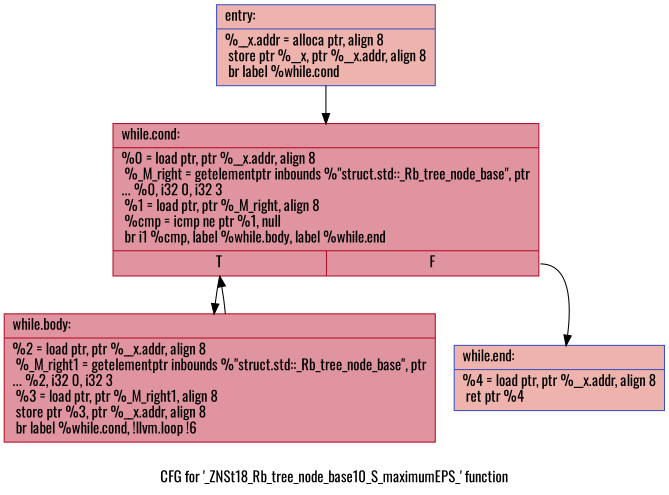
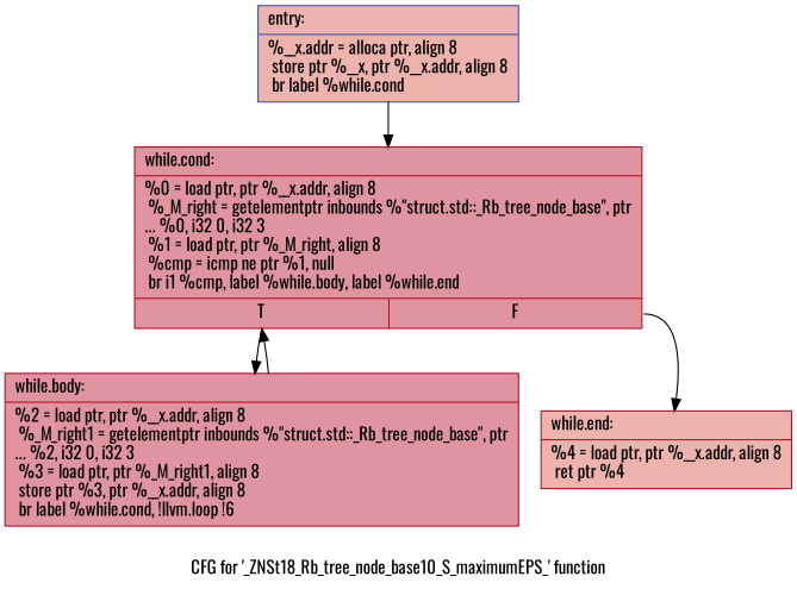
  digraph {
    label="CFG for '_ZNSt18_Rb_tree_node_base10_S_maximumEPS_' function"
    fontname=Oswald
    node [color="#3d50c3ff" fillcolor="#d6524470" fontname=Oswald shape=record style=filled]
    edge [fontname=Oswald]
    n1 [label="{entry:\l|  %__x.addr = alloca ptr, align 8\l  store ptr %__x, ptr %__x.addr, align 8\l  br label %while.cond\l}"]
    n2 [color="#b70d28ff" fillcolor="#b70d2870" label="{while.cond:\l|  %0 = load ptr, ptr %__x.addr, align 8\l  %_M_right = getelementptr inbounds %\"struct.std::_Rb_tree_node_base\", ptr\l... %0, i32 0, i32 3\l  %1 = load ptr, ptr %_M_right, align 8\l  %cmp = icmp ne ptr %1, null\l  br i1 %cmp, label %while.body, label %while.end\l|{<s0>T|<s1>F}}"]
    n3 [color="#b70d28ff" fillcolor="#b70d2870" label="{while.body:\l|  %2 = load ptr, ptr %__x.addr, align 8\l  %_M_right1 = getelementptr inbounds %\"struct.std::_Rb_tree_node_base\", ptr\l... %2, i32 0, i32 3\l  %3 = load ptr, ptr %_M_right1, align 8\l  store ptr %3, ptr %__x.addr, align 8\l  br label %while.cond, !llvm.loop !6\l}"]
-   n4 [label="{while.end:\l|  %4 = load ptr, ptr %__x.addr, align 8\l  ret ptr %4\l}"]
+   n4 [color="#b70d28ff" label="{while.end:\l|  %4 = load ptr, ptr %__x.addr, align 8\l  ret ptr %4\l}"]
    n1 -> n2
    n2 -> n3 [tailport=s0]
    n2 -> n4 [tailport=s1]
    n3 -> n2
  }
